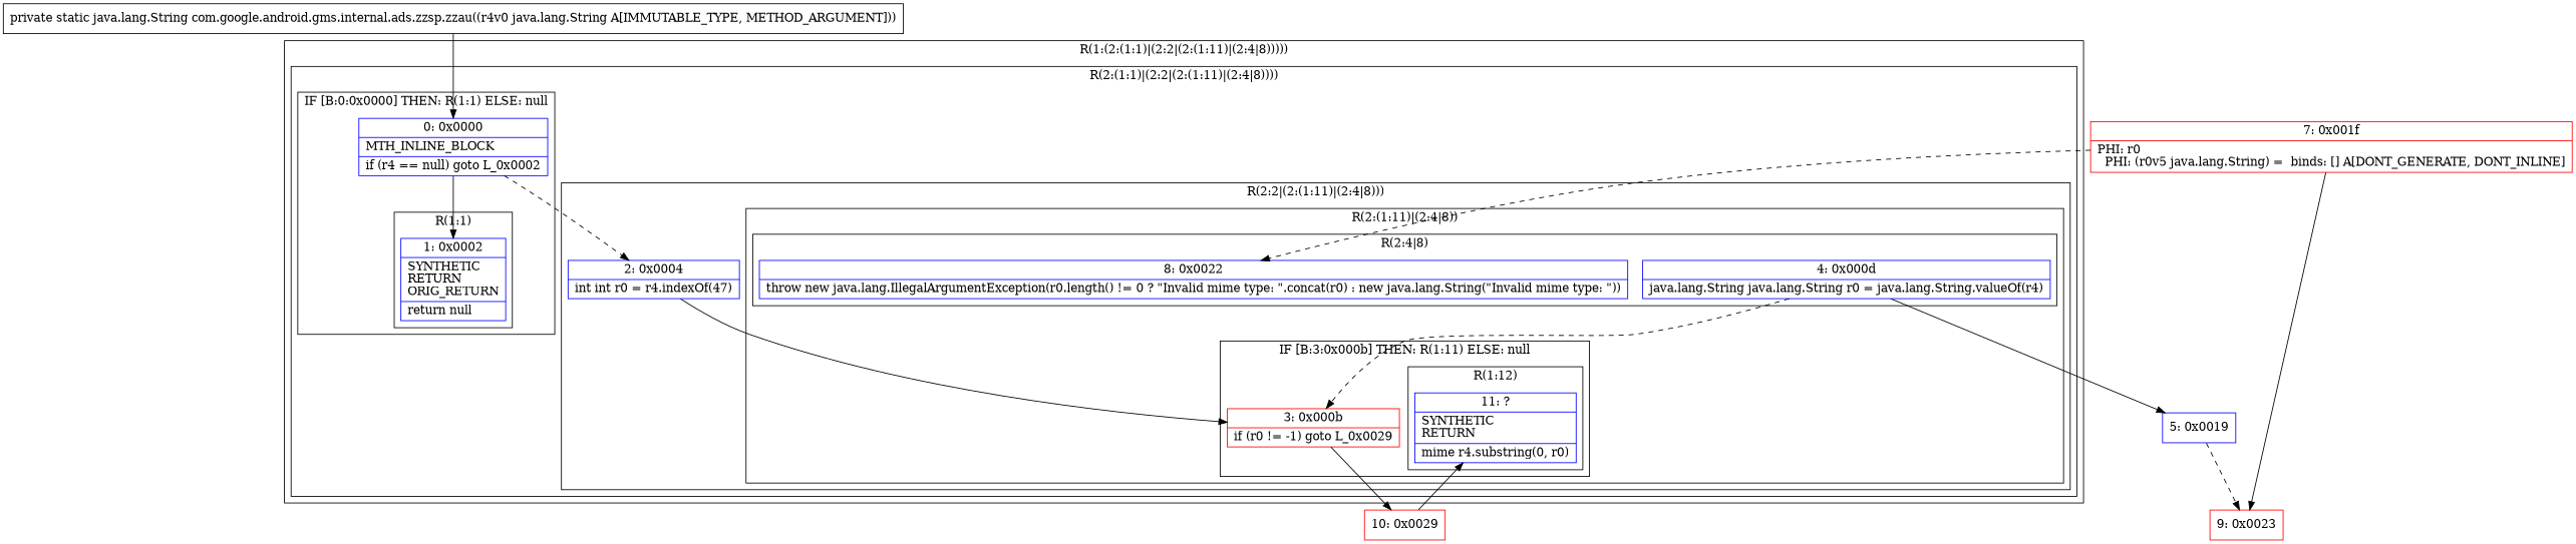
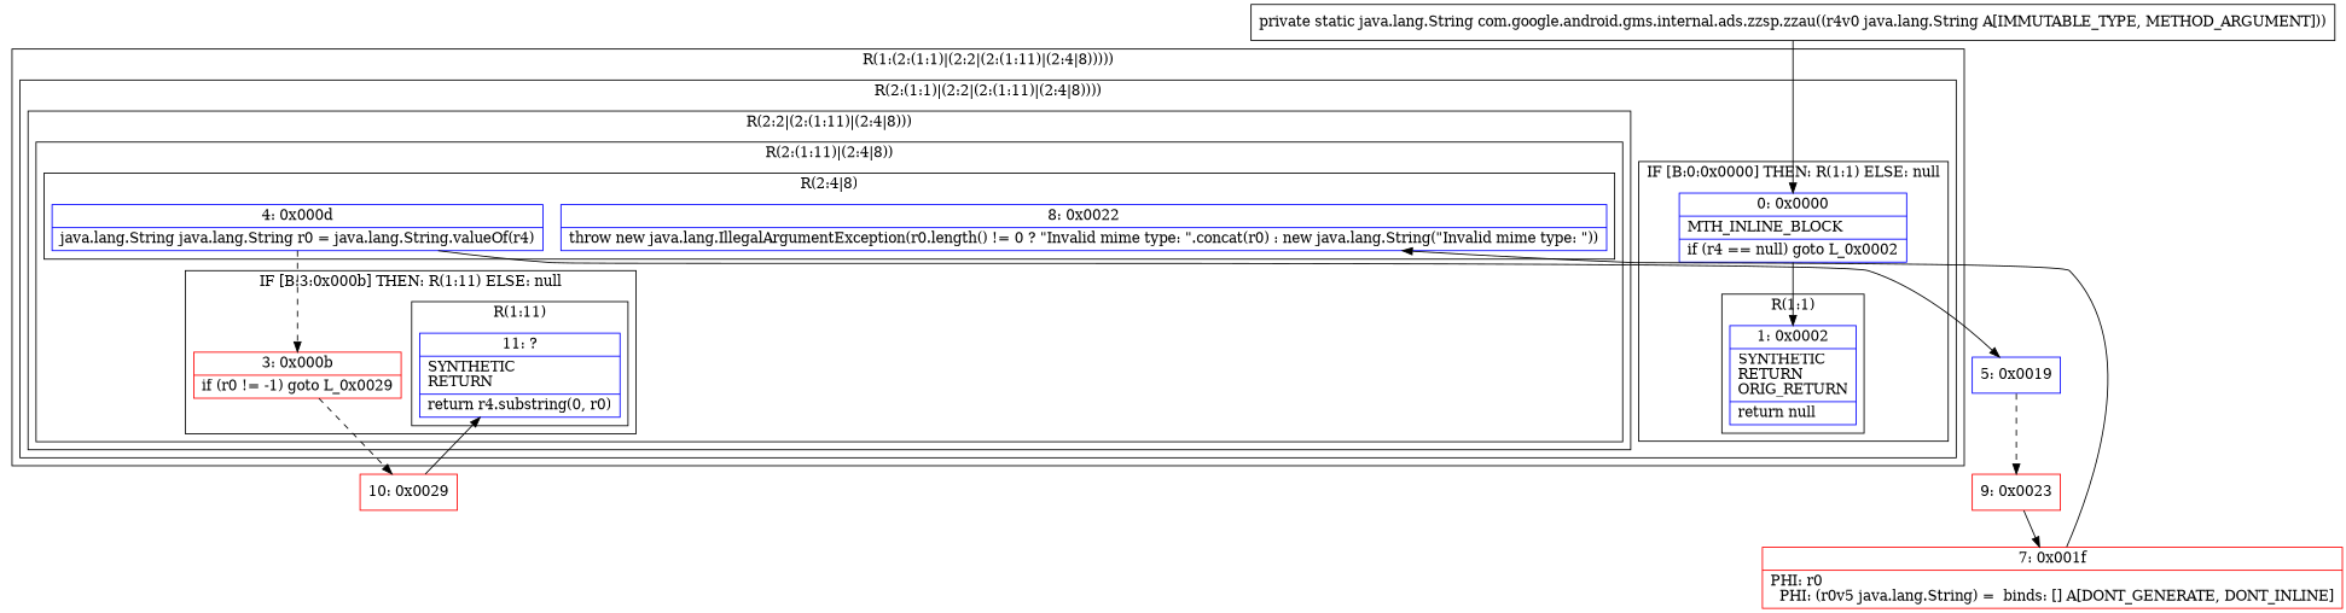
  digraph {
    node [color=blue shape=record]
    n1 [label="{1\:\ 0x0002|SYNTHETIC\lRETURN\lORIG_RETURN\l|return null\l}"]
    n2 [label="{0\:\ 0x0000|MTH_INLINE_BLOCK\l|if (r4 == null) goto L_0x0002\l}"]
-   n3 [label="{11\:\ ?|SYNTHETIC\lRETURN\l|mime r4.substring(0, r0)\l}"]
+   n3 [label="{11\:\ ?|SYNTHETIC\lRETURN\l|return r4.substring(0, r0)\l}"]
    n4 [color=red label="{3\:\ 0x000b|if (r0 != \-1) goto L_0x0029\l}"]
    n5 [label="{4\:\ 0x000d|java.lang.String java.lang.String r0 = java.lang.String.valueOf(r4)\l}"]
    n6 [label="{8\:\ 0x0022|throw new java.lang.IllegalArgumentException(r0.length() != 0 ? \"Invalid mime type: \".concat(r0) : new java.lang.String(\"Invalid mime type: \"))\l}"]
-   n7 [label="{2\:\ 0x0004|int int r0 = r4.indexOf(47)\l}"]
    n8 [color=red label="{10\:\ 0x0029}"]
    n9 [label="{5\:\ 0x0019}"]
    n10 [color=red label="{9\:\ 0x0023}"]
    n11 [color=red label="{7\:\ 0x001f|PHI: r0 \l  PHI: (r0v5 java.lang.String) =  binds: [] A[DONT_GENERATE, DONT_INLINE]\l}"]
    n12 [label="{private static java.lang.String com.google.android.gms.internal.ads.zzsp.zzau((r4v0 java.lang.String A[IMMUTABLE_TYPE, METHOD_ARGUMENT])) }" color=""]
    subgraph cluster_1 {
      label="R(1:(2:(1:1)|(2:2|(2:(1:11)|(2:4|8)))))"
      subgraph cluster_2 {
        label="R(2:(1:1)|(2:2|(2:(1:11)|(2:4|8))))"
        subgraph cluster_3 {
          label="IF [B:0:0x0000] THEN: R(1:1) ELSE: null"
          n2
          subgraph cluster_4 {
            label="R(1:1)"
            n1
          }
        }
        subgraph cluster_5 {
          label="R(2:2|(2:(1:11)|(2:4|8)))"
-         n7
          subgraph cluster_6 {
            label="R(2:(1:11)|(2:4|8))"
            subgraph cluster_7 {
              label="IF [B:3:0x000b] THEN: R(1:11) ELSE: null"
              n4
              subgraph cluster_8 {
-               label="R(1:12)"
+               label="R(1:11)"
                n3
              }
            }
            subgraph cluster_9 {
              label="R(2:4|8)"
              n5
              n6
            }
          }
        }
      }
    }
    n2 -> n1
-   n2 -> n7 [style=dashed]
-   n4 -> n8
+   n4 -> n8 [style=dashed]
    n5 -> n4 [style=dashed]
    n5 -> n9
-   n7 -> n4
    n8 -> n3
    n9 -> n10 [style=dashed]
-   n11 -> n10
-   n11 -> n6 [style=dashed]
+   n10 -> n11
+   n11 -> n6
    n12 -> n2
  }
